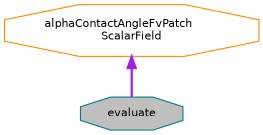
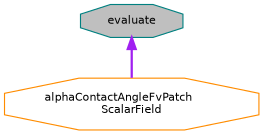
  digraph {
    rankdir=TB
    node [fontname=Helvetica fontsize=10 shape=octagon]
    n1 [color=teal fillcolor=grey75 fontcolor=black height=0.2 label=evaluate style=filled width=0.4]
    n2 [color=darkorange height=0.2 label="alphaContactAngleFvPatch\lScalarField" width=0.4]
-   n2 -> n1 [color=purple dir=back fontname=Helvetica fontsize=10 labelfontname=Helvetica labelfontsize=10 style=bold]
+   n1 -> n2 [color=purple dir=back fontname=Helvetica fontsize=10 labelfontname=Helvetica labelfontsize=10 style=bold]
  }
